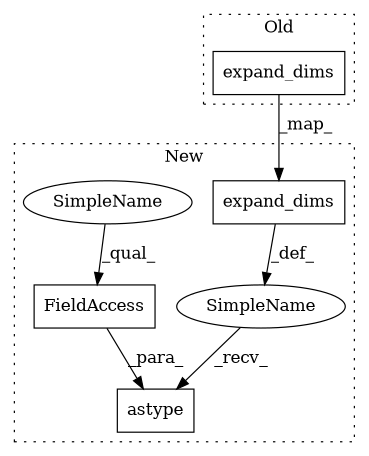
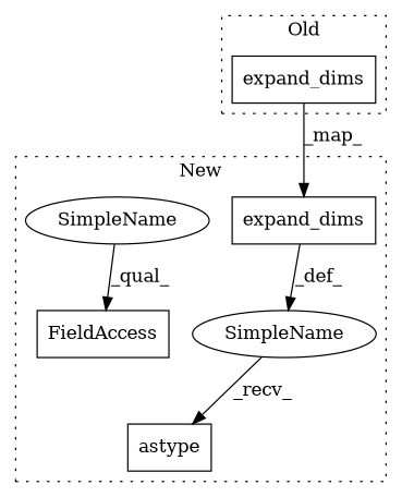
  digraph {
    node [a=32 l="12,1" s=1060 shape=box]
    n1 [label=expand_dims s="1036,1051"]
    n2 [a=42 label=SimpleName shape=ellipse l="" s=""]
    n3 [l="7,1" label=astype s="1053,1073"]
    n4 [a=22 l=13 label=FieldAccess]
    n5 [a=42 l=5 label=SimpleName shape=ellipse]
    n6 [label=expand_dims s="961,976"]
    subgraph cluster_1 {
      label=New
      style=dotted
      n1
      n2
      n3
      n4
      n5
    }
    subgraph cluster_2 {
      label=Old
      style=dotted
      n6
    }
    n1 -> n2 [label=_def_]
    n2 -> n3 [label=_recv_]
-   n4 -> n3 [label=_para_]
    n5 -> n4 [label=_qual_]
    n6 -> n1 [label=_map_]
  }
